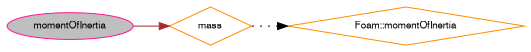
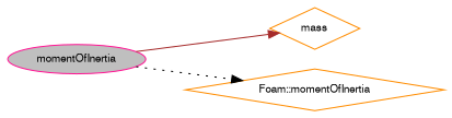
  digraph {
    rankdir=LR
    node [color=darkorange fontname=FreeSans fontsize=10 shape=diamond]
    edge [fontname=FreeSans fontsize=10 labelfontname=FreeSans labelfontsize=10]
    n1 [color=deeppink fillcolor=grey75 fontcolor=black height=0.2 label=momentOfInertia shape=ellipse style=filled width=0.4]
    n2 [height=0.2 label=mass width=0.4]
    n3 [height=0.2 label="Foam::momentOfInertia" width=0.4]
    n1 -> n2 [color=brown style=solid]
-   n2 -> n3 [color=black style=dotted]
+   n1 -> n3 [color=black style=dotted]
  }
